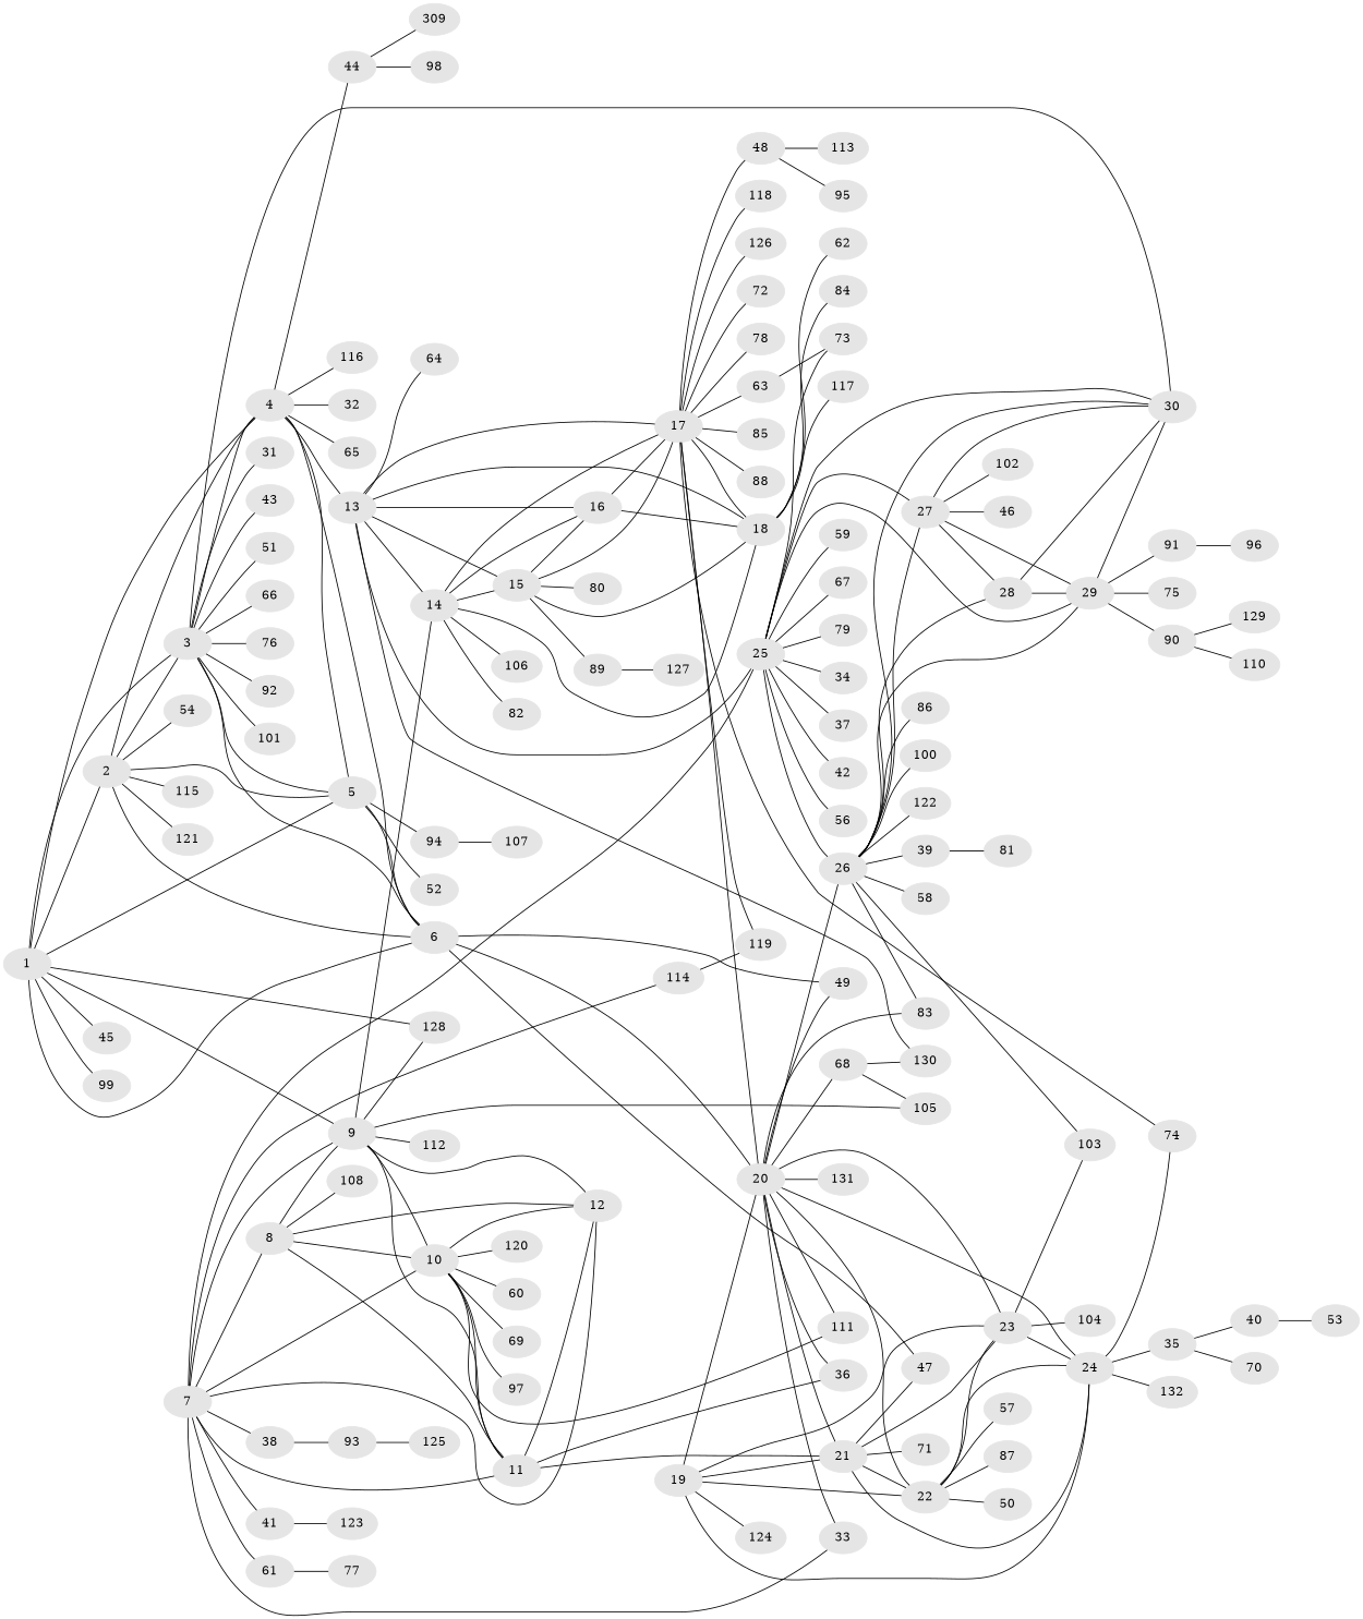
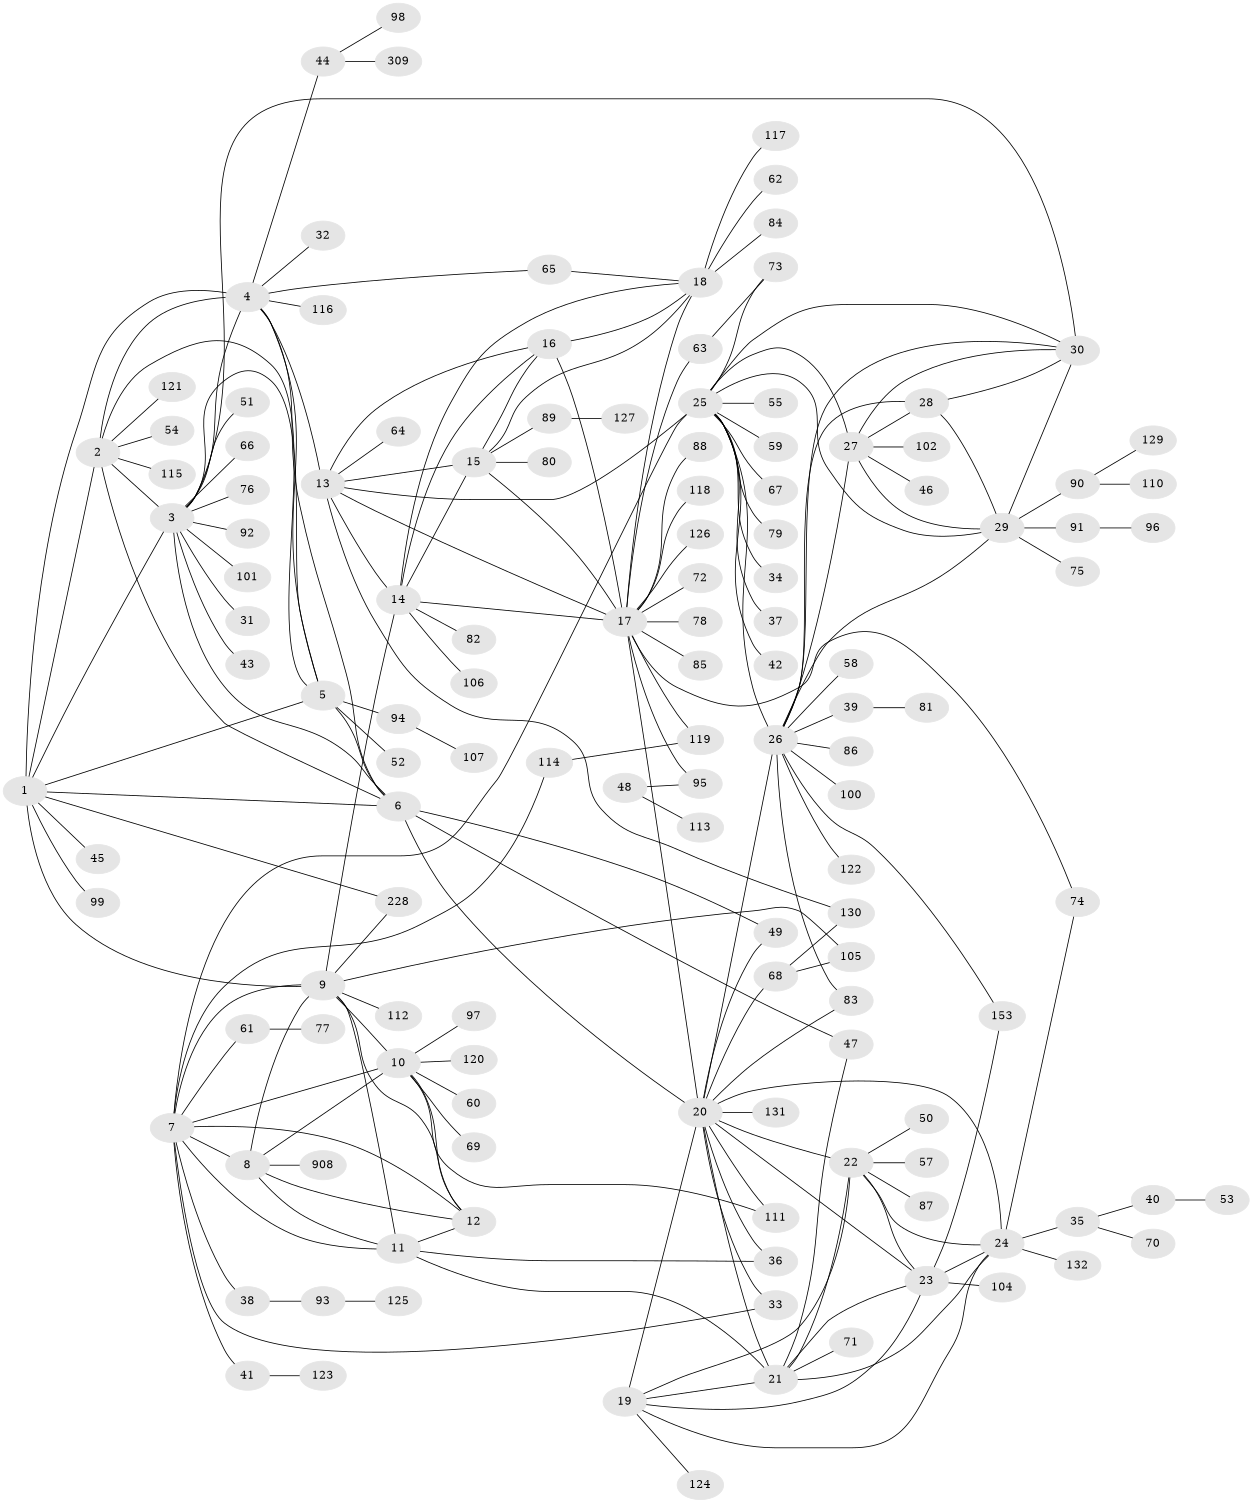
  graph {
    rankdir=LR
    node [color=gray90 style=filled]
    1
    2
    3
    4
    5
    6
    9
    45
    99
-   128
+   128 [label=228]
    121
    54
    115
    30
    31
    43
    51
    66
    76
    92
    101
    13
    32
    44
    65
    116
    52
    94
    20
    47
    49
    10
    11
    12
    14
    105
    112
    25
    15
    16
    17
    18
    64
    130
    98
    n46 [label=309]
    107
    33
    111
    21
    36
    22
    23
    24
    26
    68
    83
    131
    7
    8
    38
    41
    61
    114
-   108
+   108 [label=908]
    60
    69
    97
    120
    27
    29
    34
    37
    42
-   55 [label=56]
+   55
    59
    67
    79
    73
    93
    123
    77
    119
    82
    106
    71
    80
    89
    48
    63
    72
    74
    78
    85
    88
    118
    126
    62
    84
    117
    127
    95
    113
    19
    124
    50
    57
    87
-   103
+   103 [label=153]
    104
    35
    132
    28
    39
    58
    86
    100
    122
    40
    70
    46
    102
    75
    90
    91
    81
    110
    129
    96
    53
    125
    1 -- 2
    1 -- 3
    1 -- 4
    1 -- 5
    1 -- 6
    1 -- 9
    1 -- 45
    1 -- 99
    1 -- 128
    2 -- 3
    2 -- 4
    2 -- 5
    2 -- 6
    2 -- 121
    2 -- 54
    2 -- 115
    3 -- 4
    3 -- 5
    3 -- 6
    3 -- 30
    3 -- 31
    3 -- 43
    3 -- 51
    3 -- 66
    3 -- 76
    3 -- 92
    3 -- 101
    4 -- 5
    4 -- 6
    4 -- 13
    4 -- 32
    4 -- 44
    4 -- 65
    4 -- 116
    5 -- 6
    5 -- 52
    5 -- 94
    6 -- 20
    6 -- 47
    6 -- 49
    9 -- 128
    9 -- 10
    9 -- 11
    9 -- 12
    9 -- 14
    9 -- 105
    9 -- 112
    13 -- 14
    13 -- 25
    13 -- 15
    13 -- 16
    13 -- 17
-   13 -- 18
+   65 -- 18
    13 -- 64
    13 -- 130
    44 -- 98
    44 -- n46
    94 -- 107
    20 -- 49
    20 -- 33
    20 -- 111
    20 -- 21
    20 -- 36
    20 -- 22
    20 -- 23
    20 -- 24
    20 -- 26
    20 -- 68
    20 -- 83
    20 -- 131
-   10 -- 11
    10 -- 12
    10 -- 111
    10 -- 60
    10 -- 69
    10 -- 97
    10 -- 120
    11 -- 12
    11 -- 21
    11 -- 36
    14 -- 15
    14 -- 16
    14 -- 17
    14 -- 18
    14 -- 82
    14 -- 106
    25 -- 30
    25 -- 26
    25 -- 27
    25 -- 29
    25 -- 34
    25 -- 37
    25 -- 42
    25 -- 55
    25 -- 59
    25 -- 67
    25 -- 79
    25 -- 73
    15 -- 16
    15 -- 17
    15 -- 18
    15 -- 80
    15 -- 89
    16 -- 17
    16 -- 18
    17 -- 20
    17 -- 18
    17 -- 119
-   17 -- 48
+   17 -- 95
    17 -- 63
    17 -- 72
    17 -- 74
    17 -- 78
    17 -- 85
    17 -- 88
    17 -- 118
    17 -- 126
    18 -- 62
    18 -- 84
    18 -- 117
    21 -- 47
    21 -- 22
    21 -- 23
    21 -- 24
    21 -- 71
    22 -- 23
    22 -- 24
    22 -- 50
    22 -- 57
    22 -- 87
    23 -- 24
    23 -- 103
    23 -- 104
    24 -- 74
    24 -- 35
    24 -- 132
    26 -- 30
    26 -- 83
    26 -- 27
    26 -- 29
    26 -- 103
    26 -- 28
    26 -- 39
    26 -- 58
    26 -- 86
    26 -- 100
    26 -- 122
    68 -- 105
    68 -- 130
    7 -- 9
    7 -- 10
    7 -- 11
    7 -- 12
    7 -- 25
    7 -- 33
    7 -- 8
    7 -- 38
    7 -- 41
    7 -- 61
    7 -- 114
    8 -- 9
    8 -- 10
    8 -- 11
    8 -- 12
    8 -- 108
    38 -- 93
    41 -- 123
    61 -- 77
    114 -- 119
    27 -- 30
    27 -- 29
    27 -- 28
    27 -- 46
    27 -- 102
    29 -- 30
    29 -- 75
    29 -- 90
    29 -- 91
    93 -- 125
    89 -- 127
    48 -- 95
    48 -- 113
    63 -- 73
    19 -- 20
    19 -- 21
    19 -- 22
    19 -- 23
    19 -- 24
    19 -- 124
    35 -- 40
    35 -- 70
    28 -- 30
    28 -- 29
    39 -- 81
    40 -- 53
    90 -- 110
    90 -- 129
    91 -- 96
  }
